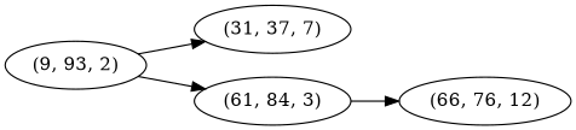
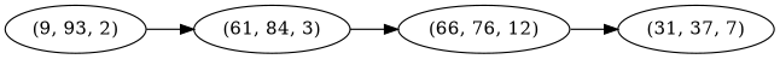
  digraph {
    rankdir=LR
    "(9, 93, 2)"
    "(31, 37, 7)"
    n3 [label="(61, 84, 3)"]
    "(66, 76, 12)"
-   "(9, 93, 2)" -> "(31, 37, 7)"
+   "(66, 76, 12)" -> "(31, 37, 7)"
    "(9, 93, 2)" -> n3
    n3 -> "(66, 76, 12)"
  }
